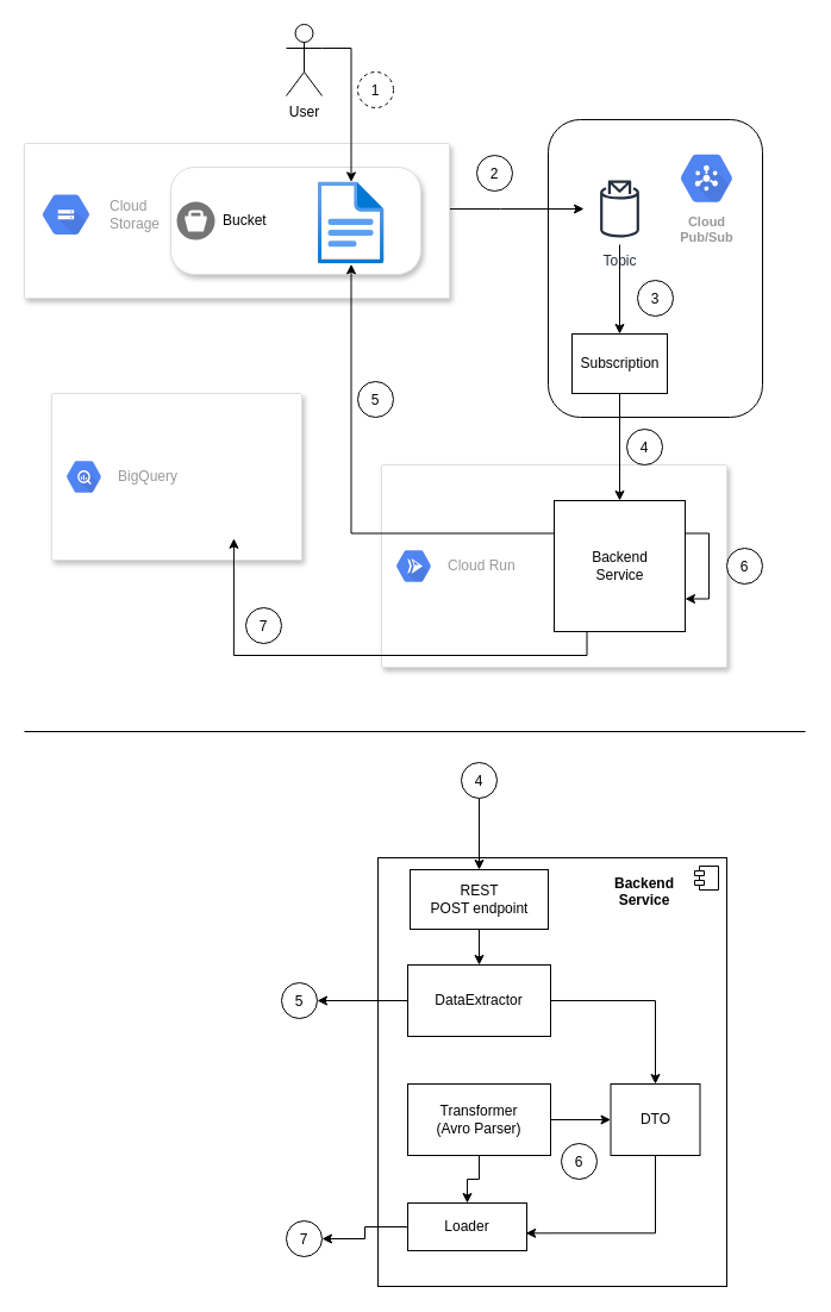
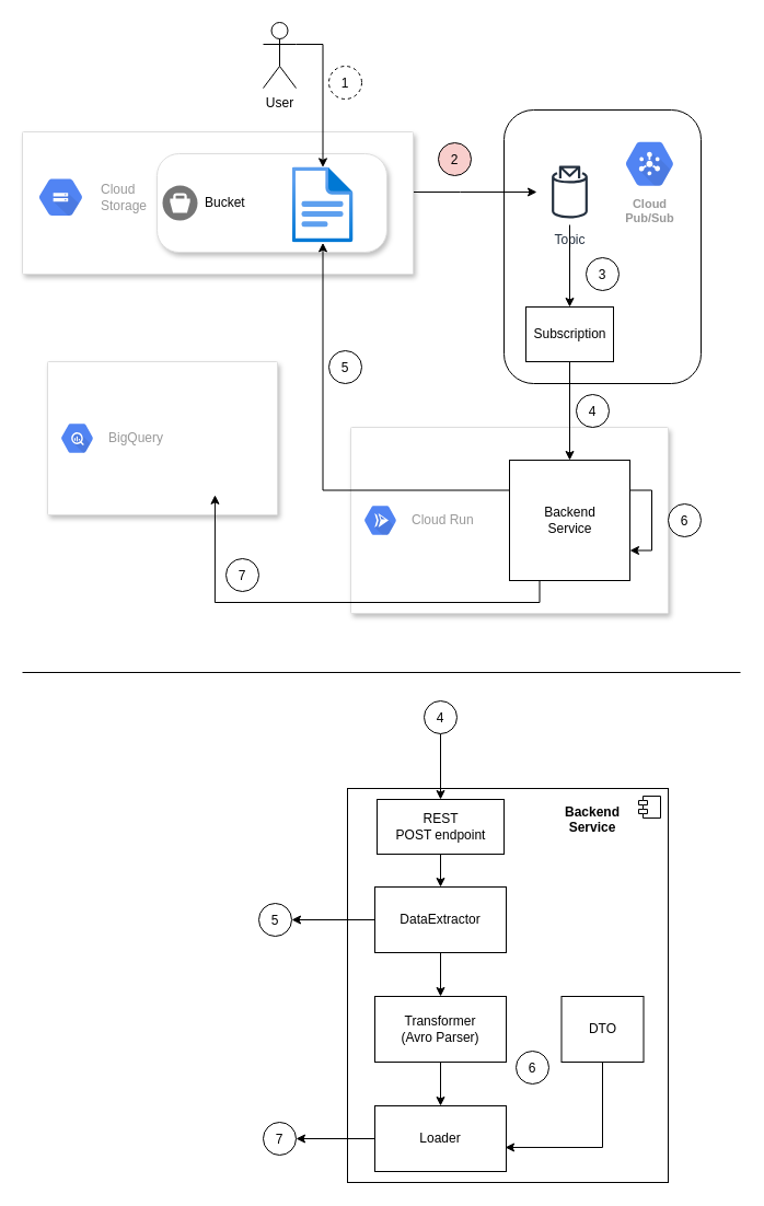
  <mxCell id="0" />
  <mxCell id="1" parent="0" />
  <mxCell id="2" value="" style="strokeColor=#dddddd;shadow=1;strokeWidth=1;rounded=1;absoluteArcSize=1;arcSize=2;" vertex="1" parent="1"><mxGeometry x="320" y="390" width="290" height="170" as="geometry" /></mxCell>
  <mxCell id="3" value="Cloud Run" style="dashed=0;connectable=0;html=1;fillColor=#5184F3;strokeColor=none;shape=mxgraph.gcp2.hexIcon;prIcon=cloud_run;part=1;labelPosition=right;verticalLabelPosition=middle;align=left;verticalAlign=middle;spacingLeft=5;fontColor=#999999;fontSize=12;" vertex="1" parent="2"><mxGeometry y="0.5" width="44" height="39" relative="1" as="geometry"><mxPoint x="5" y="-19.5" as="offset" /></mxGeometry></mxCell>
  <mxCell id="4" value="&lt;div&gt;Backend&lt;/div&gt;&lt;div&gt;Service&lt;/div&gt;" style="html=1;fillColor=none;" vertex="1" parent="2"><mxGeometry x="145" y="30" width="110" height="110" as="geometry" /></mxCell>
  <mxCell id="5" style="edgeStyle=orthogonalEdgeStyle;rounded=0;orthogonalLoop=1;jettySize=auto;html=1;exitX=1;exitY=0.25;exitDx=0;exitDy=0;entryX=1;entryY=0.75;entryDx=0;entryDy=0;" edge="1" parent="2" source="4" target="4"><mxGeometry relative="1" as="geometry" /></mxCell>
  <mxCell id="6" value="" style="strokeColor=#dddddd;shadow=1;strokeWidth=1;rounded=1;absoluteArcSize=1;arcSize=2;" vertex="1" parent="1"><mxGeometry x="43" y="330" width="210" height="140" as="geometry" /></mxCell>
  <mxCell id="7" value="BigQuery" style="dashed=0;connectable=0;html=1;fillColor=#5184F3;strokeColor=none;shape=mxgraph.gcp2.hexIcon;prIcon=bigquery;part=1;labelPosition=right;verticalLabelPosition=middle;align=left;verticalAlign=middle;spacingLeft=5;fontColor=#999999;fontSize=12;" vertex="1" parent="6"><mxGeometry y="0.5" width="44" height="39" relative="1" as="geometry"><mxPoint x="5" y="-19.5" as="offset" /></mxGeometry></mxCell>
  <mxCell id="8" value="" style="shape=image;html=1;verticalAlign=top;verticalLabelPosition=bottom;labelBackgroundColor=#ffffff;imageAspect=0;aspect=fixed;image=https://cdn2.iconfinder.com/data/icons/crystalproject/Open-Office-Icons/stock_data-table-16.png;fillColor=none;" vertex="1" parent="6"><mxGeometry x="139.995" y="10" width="51.818" height="51.818" as="geometry" /></mxCell>
  <mxCell id="9" value="" style="shape=image;html=1;verticalAlign=top;verticalLabelPosition=bottom;labelBackgroundColor=#ffffff;imageAspect=0;aspect=fixed;image=https://cdn2.iconfinder.com/data/icons/crystalproject/Open-Office-Icons/stock_data-table-16.png;fillColor=none;" vertex="1" parent="6"><mxGeometry x="139.995" y="70" width="51.818" height="51.818" as="geometry" /></mxCell>
  <mxCell id="10" style="edgeStyle=orthogonalEdgeStyle;rounded=0;orthogonalLoop=1;jettySize=auto;html=1;exitX=1;exitY=0.5;exitDx=0;exitDy=0;" edge="1" parent="1" source="24" target="15"><mxGeometry relative="1" as="geometry"><Array as="points"><mxPoint x="420" y="175" /><mxPoint x="420" y="175" /></Array></mxGeometry></mxCell>
  <mxCell id="11" value="User" style="shape=umlActor;verticalLabelPosition=bottom;verticalAlign=top;html=1;" vertex="1" parent="1"><mxGeometry x="240" y="20" width="30" height="60" as="geometry" /></mxCell>
  <mxCell id="12" style="edgeStyle=orthogonalEdgeStyle;rounded=0;orthogonalLoop=1;jettySize=auto;html=1;" edge="1" parent="1" source="17" target="4"><mxGeometry relative="1" as="geometry" /></mxCell>
  <mxCell id="13" value="" style="group" vertex="1" connectable="0" parent="1"><mxGeometry x="460" y="100" width="180" height="250" as="geometry" /></mxCell>
  <mxCell id="14" value="" style="rounded=1;whiteSpace=wrap;html=1;fillColor=none;" vertex="1" parent="13"><mxGeometry width="180" height="250" as="geometry" /></mxCell>
  <mxCell id="15" value="Topic" style="outlineConnect=0;fontColor=#232F3E;gradientColor=none;strokeColor=#232F3E;fillColor=#ffffff;dashed=0;verticalLabelPosition=bottom;verticalAlign=top;align=center;html=1;fontSize=12;fontStyle=0;aspect=fixed;shape=mxgraph.aws4.resourceIcon;resIcon=mxgraph.aws4.topic_2;" vertex="1" parent="13"><mxGeometry x="30" y="45" width="60" height="60" as="geometry" /></mxCell>
  <mxCell id="16" value="Cloud&#10;Pub/Sub" style="html=1;fillColor=#5184F3;strokeColor=none;verticalAlign=top;labelPosition=center;verticalLabelPosition=bottom;align=center;spacingTop=-6;fontSize=11;fontStyle=1;fontColor=#999999;shape=mxgraph.gcp2.hexIcon;prIcon=cloud_pubsub" vertex="1" parent="13"><mxGeometry x="100" y="20" width="66" height="58.5" as="geometry" /></mxCell>
  <mxCell id="17" value="Subscription" style="html=1;fillColor=none;" vertex="1" parent="13"><mxGeometry x="20" y="180" width="80" height="50" as="geometry" /></mxCell>
  <mxCell id="18" style="edgeStyle=orthogonalEdgeStyle;rounded=0;orthogonalLoop=1;jettySize=auto;html=1;" edge="1" parent="13" source="15" target="17"><mxGeometry relative="1" as="geometry" /></mxCell>
  <mxCell id="19" value="3" style="ellipse;fillColor=#ffffff;strokeColor=#000000;" vertex="1" parent="13"><mxGeometry x="75" y="135" width="30" height="30" as="geometry" /></mxCell>
  <mxCell id="20" style="edgeStyle=orthogonalEdgeStyle;rounded=0;orthogonalLoop=1;jettySize=auto;html=1;exitX=0.25;exitY=1;exitDx=0;exitDy=0;entryX=0.25;entryY=1;entryDx=0;entryDy=0;" edge="1" parent="1" source="4" target="9"><mxGeometry relative="1" as="geometry" /></mxCell>
  <mxCell id="21" value="" style="group" vertex="1" connectable="0" parent="1"><mxGeometry x="20" y="120" width="357" height="130" as="geometry" /></mxCell>
  <mxCell id="22" value="" style="strokeColor=#dddddd;shadow=1;strokeWidth=1;rounded=1;absoluteArcSize=1;arcSize=2;" vertex="1" parent="21"><mxGeometry width="357" height="130" as="geometry" /></mxCell>
  <mxCell id="23" value="Cloud&#10;Storage" style="dashed=0;connectable=0;html=1;fillColor=#5184F3;strokeColor=none;shape=mxgraph.gcp2.hexIcon;prIcon=cloud_storage;part=1;labelPosition=right;verticalLabelPosition=middle;align=left;verticalAlign=middle;spacingLeft=5;fontColor=#999999;fontSize=12;" vertex="1" parent="22"><mxGeometry y="0.5" width="60" height="49.5" relative="1" as="geometry"><mxPoint x="5" y="-30" as="offset" /></mxGeometry></mxCell>
  <mxCell id="24" value="" style="strokeColor=#dddddd;shadow=1;strokeWidth=1;rounded=1;absoluteArcSize=1;arcSize=40;" vertex="1" parent="21"><mxGeometry x="123" y="20" width="210" height="90" as="geometry" /></mxCell>
  <mxCell id="25" value="Bucket" style="dashed=0;connectable=0;html=1;fillColor=#757575;strokeColor=none;shape=mxgraph.gcp2.bucket;part=1;labelPosition=right;verticalLabelPosition=middle;align=left;verticalAlign=middle;spacingLeft=5;fontSize=12;" vertex="1" parent="24"><mxGeometry y="0.5" width="32" height="32" relative="1" as="geometry"><mxPoint x="5" y="-16" as="offset" /></mxGeometry></mxCell>
  <mxCell id="26" value="" style="aspect=fixed;html=1;points=[];align=center;image;fontSize=12;image=img/lib/azure2/general/File.svg;" vertex="1" parent="24"><mxGeometry x="123.529" y="12.375" width="56.0" height="69" as="geometry" /></mxCell>
  <mxCell id="27" value="1" style="ellipse;fillColor=#ffffff;strokeColor=#000000;dashed=1;" vertex="1" parent="1"><mxGeometry x="300" y="60" width="30" height="30" as="geometry" /></mxCell>
  <mxCell id="28" style="edgeStyle=orthogonalEdgeStyle;rounded=0;orthogonalLoop=1;jettySize=auto;html=1;exitX=1;exitY=0.333;exitDx=0;exitDy=0;exitPerimeter=0;" edge="1" parent="1" source="11" target="26"><mxGeometry relative="1" as="geometry" /></mxCell>
  <mxCell id="29" style="edgeStyle=orthogonalEdgeStyle;rounded=0;orthogonalLoop=1;jettySize=auto;html=1;exitX=0;exitY=0.25;exitDx=0;exitDy=0;" edge="1" parent="1" source="4" target="26"><mxGeometry relative="1" as="geometry" /></mxCell>
- <mxCell id="30" value="2" style="ellipse;fillColor=#ffffff;strokeColor=#000000;" vertex="1" parent="1"><mxGeometry x="400" y="130" width="30" height="30" as="geometry" /></mxCell>
+ <mxCell id="30" value="2" style="ellipse;fillColor=#f8cecc;strokeColor=#000000;" vertex="1" parent="1"><mxGeometry x="400" y="130" width="30" height="30" as="geometry" /></mxCell>
  <mxCell id="31" value="4" style="ellipse;fillColor=#ffffff;strokeColor=#000000;" vertex="1" parent="1"><mxGeometry x="526" y="360" width="30" height="30" as="geometry" /></mxCell>
  <mxCell id="32" value="5" style="ellipse;fillColor=#ffffff;strokeColor=#000000;" vertex="1" parent="1"><mxGeometry x="300" y="320" width="30" height="30" as="geometry" /></mxCell>
  <mxCell id="33" value="7" style="ellipse;fillColor=#ffffff;strokeColor=#000000;" vertex="1" parent="1"><mxGeometry x="206" y="510" width="30" height="30" as="geometry" /></mxCell>
  <mxCell id="34" value="" style="html=1;dropTarget=0;fillColor=none;" vertex="1" parent="1"><mxGeometry x="317" y="720" width="293" height="360" as="geometry" /></mxCell>
  <mxCell id="35" value="" style="shape=module;jettyWidth=8;jettyHeight=4;" vertex="1" parent="34"><mxGeometry x="1" width="20" height="20" relative="1" as="geometry"><mxPoint x="-27" y="7" as="offset" /></mxGeometry></mxCell>
  <mxCell id="36" value="Backend&#10;Service&#10;" style="text;align=center;fontStyle=1;verticalAlign=middle;spacingLeft=3;spacingRight=3;strokeColor=none;rotatable=0;points=[[0,0.5],[1,0.5]];portConstraint=eastwest;fillColor=none;" vertex="1" parent="1"><mxGeometry x="501" y="730" width="80" height="50" as="geometry" /></mxCell>
  <mxCell id="37" value="" style="edgeStyle=orthogonalEdgeStyle;rounded=0;orthogonalLoop=1;jettySize=auto;html=1;" edge="1" parent="1" source="38" target="43"><mxGeometry relative="1" as="geometry" /></mxCell>
  <mxCell id="38" value="&lt;div&gt;REST&lt;/div&gt;&lt;div&gt;POST endpoint&lt;br&gt;&lt;/div&gt;" style="html=1;fillColor=none;" vertex="1" parent="1"><mxGeometry x="344" y="730" width="116" height="50" as="geometry" /></mxCell>
  <mxCell id="39" style="edgeStyle=orthogonalEdgeStyle;rounded=0;orthogonalLoop=1;jettySize=auto;html=1;entryX=0.5;entryY=0;entryDx=0;entryDy=0;" edge="1" parent="1" source="40" target="38"><mxGeometry relative="1" as="geometry" /></mxCell>
  <mxCell id="40" value="4" style="ellipse;fillColor=#ffffff;strokeColor=#000000;" vertex="1" parent="1"><mxGeometry x="387" y="640" width="30" height="30" as="geometry" /></mxCell>
  <mxCell id="41" value="" style="edgeStyle=orthogonalEdgeStyle;rounded=0;orthogonalLoop=1;jettySize=auto;html=1;" edge="1" parent="1" source="43" target="44"><mxGeometry relative="1" as="geometry" /></mxCell>
- <mxCell id="42" value="" style="edgeStyle=orthogonalEdgeStyle;rounded=0;orthogonalLoop=1;jettySize=auto;html=1;" edge="1" parent="1" source="43" target="51"><mxGeometry relative="1" as="geometry" /></mxCell>
+ <mxCell id="42" value="" style="edgeStyle=orthogonalEdgeStyle;rounded=0;orthogonalLoop=1;jettySize=auto;html=1;" edge="1" parent="1" source="43" target="47"><mxGeometry relative="1" as="geometry" /></mxCell>
  <mxCell id="43" value="DataExtractor" style="rounded=0;whiteSpace=wrap;html=1;fillColor=none;" vertex="1" parent="1"><mxGeometry x="342" y="810" width="120" height="60" as="geometry" /></mxCell>
  <mxCell id="44" value="5" style="ellipse;fillColor=#ffffff;strokeColor=#000000;" vertex="1" parent="1"><mxGeometry x="236" y="825" width="30" height="30" as="geometry" /></mxCell>
- <mxCell id="45" value="" style="edgeStyle=orthogonalEdgeStyle;rounded=0;orthogonalLoop=1;jettySize=auto;html=1;" edge="1" parent="1" source="47" target="51"><mxGeometry relative="1" as="geometry" /></mxCell>
  <mxCell id="46" value="" style="edgeStyle=orthogonalEdgeStyle;rounded=0;orthogonalLoop=1;jettySize=auto;html=1;" edge="1" parent="1" source="47" target="53"><mxGeometry relative="1" as="geometry" /></mxCell>
  <mxCell id="47" value="&lt;div&gt;Transformer&lt;/div&gt;&lt;div&gt;(Avro Parser)&lt;br&gt;&lt;/div&gt;" style="rounded=0;whiteSpace=wrap;html=1;fillColor=none;" vertex="1" parent="1"><mxGeometry x="342" y="910" width="120" height="60" as="geometry" /></mxCell>
  <mxCell id="48" value="6" style="ellipse;fillColor=#ffffff;strokeColor=#000000;" vertex="1" parent="1"><mxGeometry x="610" y="460" width="30" height="30" as="geometry" /></mxCell>
  <mxCell id="49" value="" style="line;strokeWidth=1;fillColor=none;align=left;verticalAlign=middle;spacingTop=-1;spacingLeft=3;spacingRight=3;rotatable=0;labelPosition=right;points=[];portConstraint=eastwest;" vertex="1" parent="1"><mxGeometry x="20" y="610" width="656" height="8" as="geometry" /></mxCell>
  <mxCell id="50" style="edgeStyle=orthogonalEdgeStyle;rounded=0;orthogonalLoop=1;jettySize=auto;html=1;exitX=0.5;exitY=1;exitDx=0;exitDy=0;entryX=0.992;entryY=0.633;entryDx=0;entryDy=0;entryPerimeter=0;" edge="1" parent="1" source="51" target="53"><mxGeometry relative="1" as="geometry" /></mxCell>
  <mxCell id="51" value="DTO" style="whiteSpace=wrap;html=1;rounded=0;fillColor=none;" vertex="1" parent="1"><mxGeometry x="512.5" y="910" width="75" height="60" as="geometry" /></mxCell>
  <mxCell id="52" value="" style="edgeStyle=orthogonalEdgeStyle;rounded=0;orthogonalLoop=1;jettySize=auto;html=1;" edge="1" parent="1" source="53" target="54"><mxGeometry relative="1" as="geometry" /></mxCell>
- <mxCell id="53" value="&lt;div&gt;Loader&lt;/div&gt;" style="whiteSpace=wrap;html=1;rounded=0;fillColor=none;" vertex="1" parent="1"><mxGeometry x="342" y="1010" width="100" height="40" as="geometry" /></mxCell>
+ <mxCell id="53" value="&lt;div&gt;Loader&lt;/div&gt;" style="whiteSpace=wrap;html=1;rounded=0;fillColor=none;" vertex="1" parent="1"><mxGeometry x="342" y="1010" width="120" height="60" as="geometry" /></mxCell>
  <mxCell id="54" value="7" style="ellipse;fillColor=#ffffff;strokeColor=#000000;" vertex="1" parent="1"><mxGeometry x="240" y="1025" width="30" height="30" as="geometry" /></mxCell>
  <mxCell id="55" value="6" style="ellipse;fillColor=#ffffff;strokeColor=#000000;" vertex="1" parent="1"><mxGeometry x="471" y="960" width="30" height="30" as="geometry" /></mxCell>
